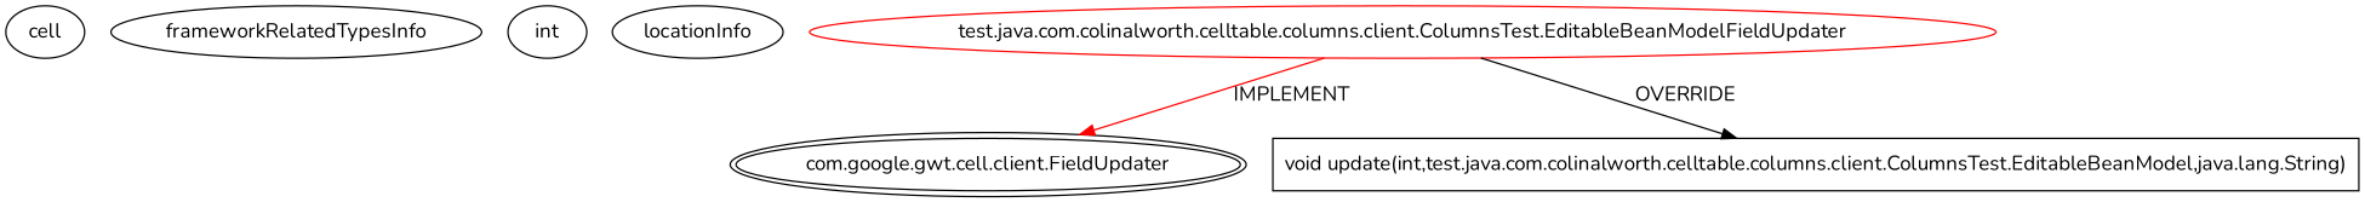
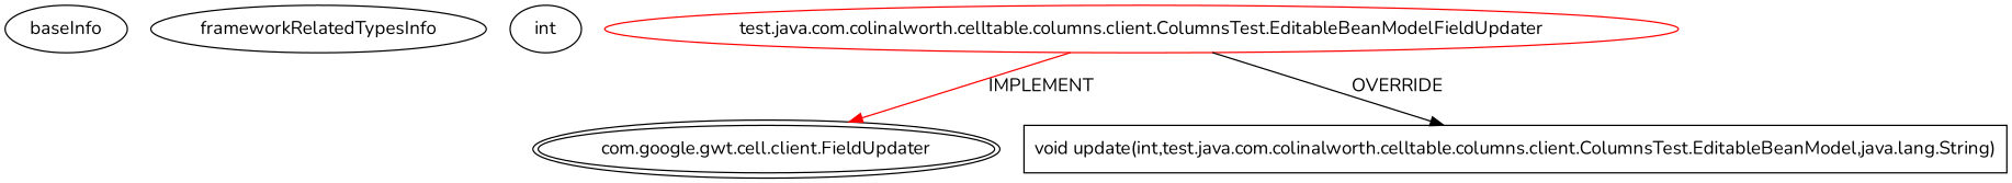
  digraph {
    fontname=Nunito
    node [fontname=Nunito]
    edge [fontname=Nunito]
-   baseInfo [category=extension_graph graphId=4237 isAnonymous=false possibleRelation=false label=cell]
+   baseInfo [category=extension_graph graphId=4237 isAnonymous=false possibleRelation=false]
    frameworkRelatedTypesInfo [0="com.google.gwt.cell.client.FieldUpdater"]
    n3 [label=int]
-   locationInfo [contextSignature=EditableBeanModelFieldUpdater filePath="/niloc132-celltable-tools/celltable-tools-master/src/test/java/com/colinalworth/celltable/columns/client/ColumnsTest.java" graphId=4237 projectName="niloc132-celltable-tools"]
    n5 [color=red isFrameworkType=false label="test.java.com.colinalworth.celltable.columns.client.ColumnsTest.EditableBeanModelFieldUpdater" vertexType=ROOT_CLIENT_CLASS_DECLARATION]
    n6 [isFrameworkType=true label="com.google.gwt.cell.client.FieldUpdater" peripheries=2 vertexType=FRAMEWORK_INTERFACE_TYPE]
    n7 [isFrameworkType=false label="void update(int,test.java.com.colinalworth.celltable.columns.client.ColumnsTest.EditableBeanModel,java.lang.String)" shape=box vertexType=OVERRIDING_METHOD_DECLARATION]
    n5 -> n6 [color=red label=IMPLEMENT]
    n5 -> n7 [label=OVERRIDE]
  }
